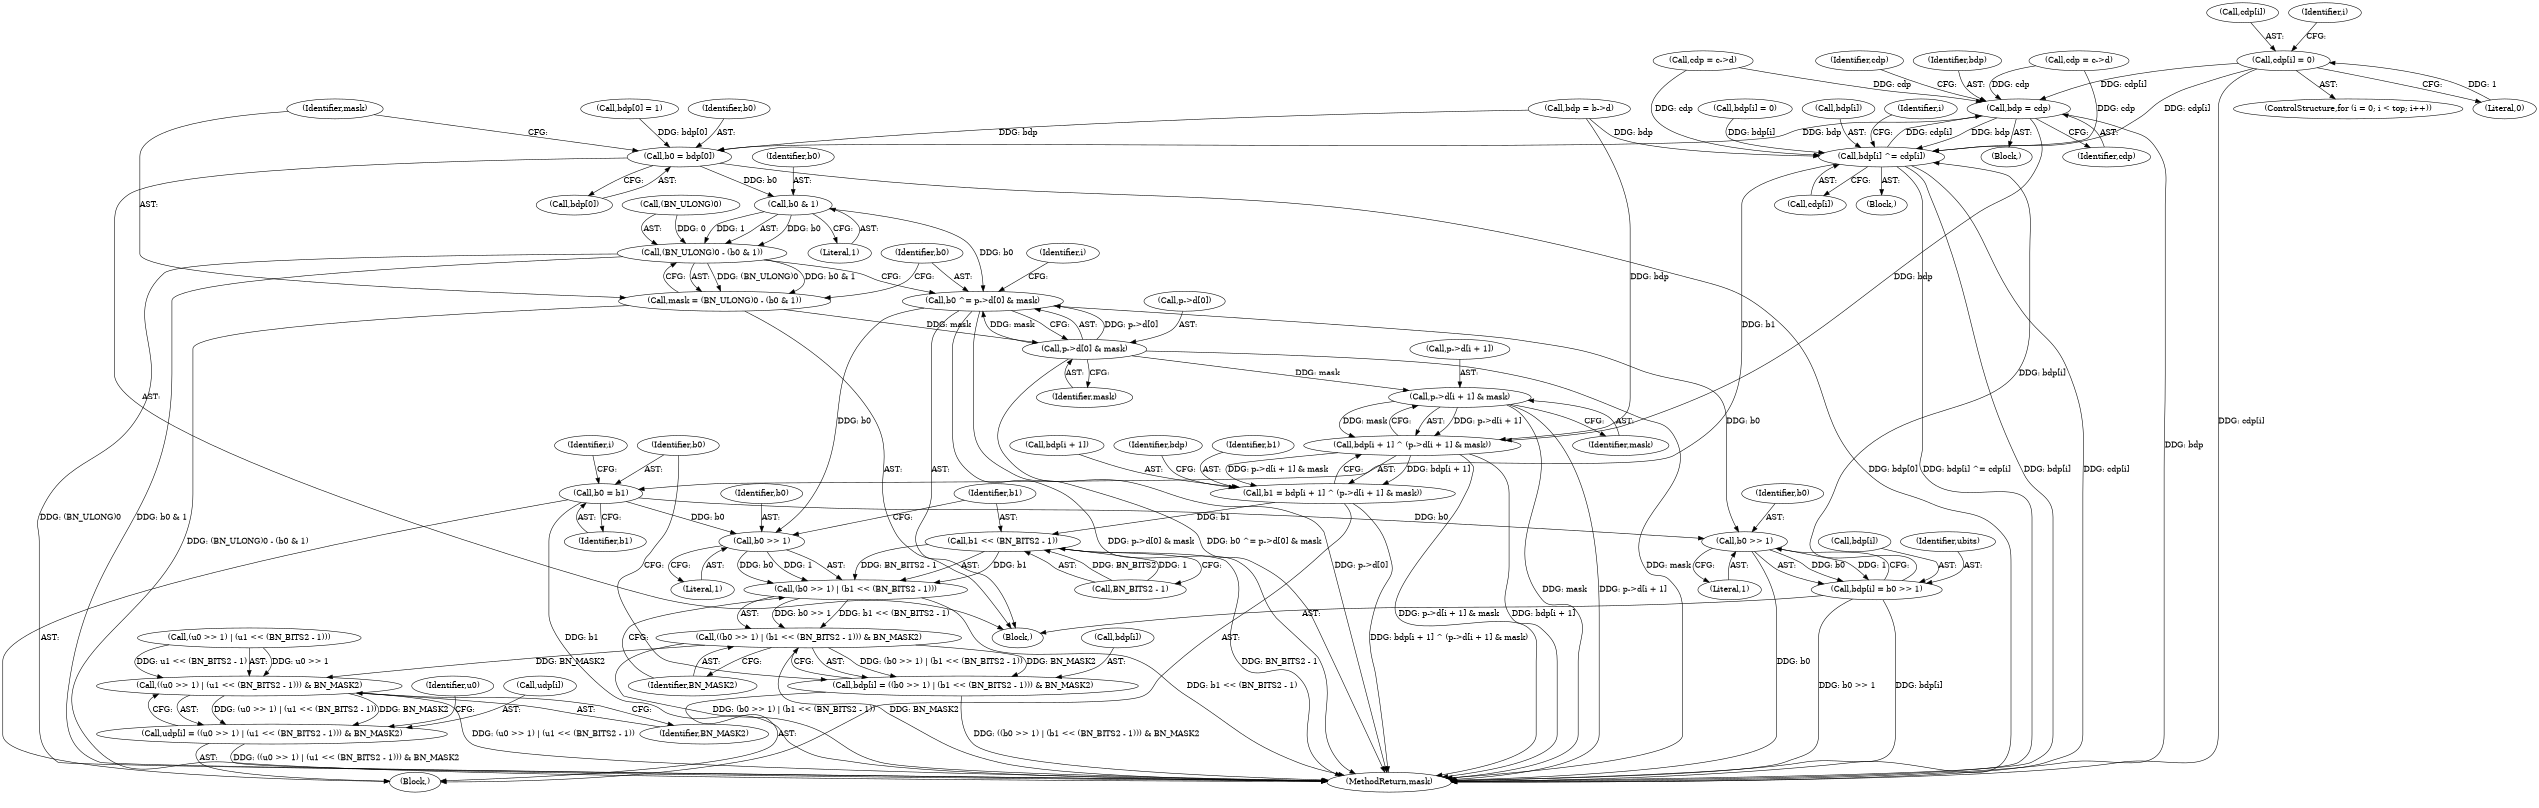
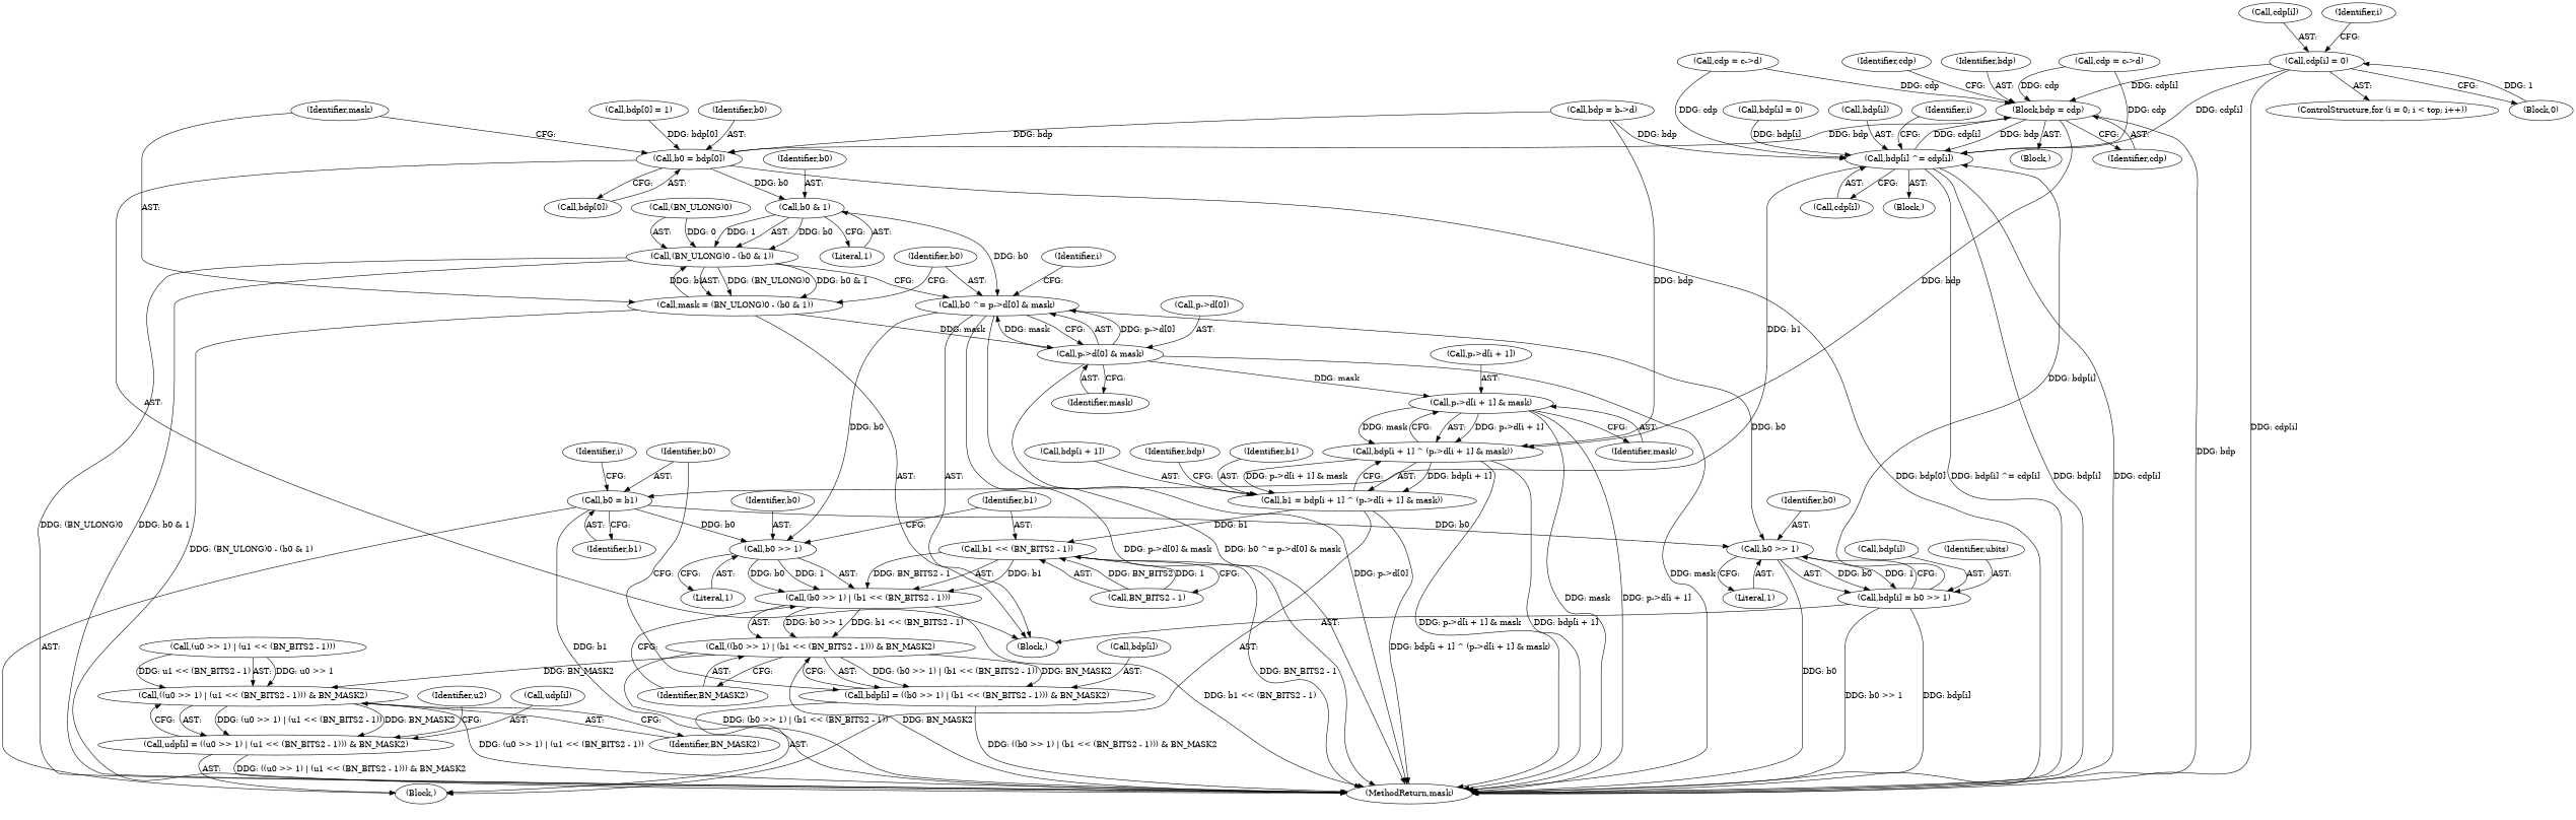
  digraph {
    n1 [label="(Call,cdp[i] = 0)"]
-   n2 [label="(Call,bdp = cdp)"]
+   n2 [label="(Block,bdp = cdp)"]
    n3 [label="(Call,bdp[i] ^= cdp[i])"]
    n4 [label="(MethodReturn,mask)"]
    n5 [label="(ControlStructure,for (i = 0; i < top; i++))"]
-   n6 [label="(Literal,0)"]
+   n6 [label="(Block,0)"]
    n7 [label="(Call,b0 = bdp[0])"]
    n8 [label="(Call,bdp[i + 1] ^ (p->d[i + 1] & mask))"]
    n9 [label="(Identifier,cdp)"]
    n10 [label="(Block,)"]
    n11 [label="(Call,cdp[i])"]
    n12 [label="(Block,)"]
    n13 [label="(Call,b0 = b1)"]
    n14 [label="(Call,b0 & 1)"]
    n15 [label="(Block,)"]
    n16 [label="(Call,bdp[0])"]
    n17 [label="(Call,p->d[i + 1] & mask)"]
    n18 [label="(Call,b1 = bdp[i + 1] ^ (p->d[i + 1] & mask))"]
    n19 [label="(Call,(BN_ULONG)0 - (b0 & 1))"]
    n20 [label="(Call,b0 ^= p->d[0] & mask)"]
    n21 [label="(Literal,1)"]
    n22 [label="(Call,mask = (BN_ULONG)0 - (b0 & 1))"]
    n23 [label="(Call,p->d[0] & mask)"]
    n24 [label="(Call,b0 >> 1)"]
    n25 [label="(Call,b0 >> 1)"]
    n26 [label="(Identifier,mask)"]
    n27 [label="(Identifier,mask)"]
    n28 [label="(Call,(b0 >> 1) | (b1 << (BN_BITS2 - 1)))"]
    n29 [label="(Literal,1)"]
    n30 [label="(Call,bdp[i] = b0 >> 1)"]
    n31 [label="(Literal,1)"]
    n32 [label="(Call,((b0 >> 1) | (b1 << (BN_BITS2 - 1))) & BN_MASK2)"]
    n33 [label="(Call,((u0 >> 1) | (u1 << (BN_BITS2 - 1))) & BN_MASK2)"]
    n34 [label="(Call,bdp[i] = ((b0 >> 1) | (b1 << (BN_BITS2 - 1))) & BN_MASK2)"]
    n35 [label="(Identifier,BN_MASK2)"]
    n36 [label="(Call,b1 << (BN_BITS2 - 1))"]
    n37 [label="(Call,BN_BITS2 - 1)"]
    n38 [label="(Call,udp[i] = ((u0 >> 1) | (u1 << (BN_BITS2 - 1))) & BN_MASK2)"]
    n39 [label="(Identifier,BN_MASK2)"]
    n40 [label="(Block,)"]
    n41 [label="(Identifier,b1)"]
    n42 [label="(Call,cdp = c->d)"]
    n43 [label="(Call,cdp = c->d)"]
    n44 [label="(Identifier,cdp)"]
    n45 [label="(Call,(u0 >> 1) | (u1 << (BN_BITS2 - 1)))"]
    n46 [label="(Call,bdp[i] = 0)"]
-   n47 [label="(Identifier,u0)"]
+   n47 [label="(Identifier,u2)"]
    n48 [label="(Identifier,b0)"]
    n49 [label="(Identifier,b1)"]
    n50 [label="(Call,p->d[i + 1])"]
    n51 [label="(Identifier,b1)"]
    n52 [label="(Call,bdp[0] = 1)"]
    n53 [label="(Call,(BN_ULONG)0)"]
    n54 [label="(Call,bdp[i])"]
    n55 [label="(Identifier,bdp)"]
    n56 [label="(Call,bdp = b->d)"]
    n57 [label="(Identifier,b0)"]
    n58 [label="(Identifier,i)"]
    n59 [label="(Identifier,b0)"]
    n60 [label="(Identifier,b0)"]
    n61 [label="(Call,bdp[i + 1])"]
    n62 [label="(Call,cdp[i])"]
    n63 [label="(Call,bdp[i])"]
    n64 [label="(Identifier,b0)"]
    n65 [label="(Call,bdp[i])"]
    n66 [label="(Identifier,i)"]
    n67 [label="(Call,udp[i])"]
    n68 [label="(Identifier,b0)"]
    n69 [label="(Call,p->d[0])"]
    n70 [label="(Identifier,i)"]
    n71 [label="(Identifier,ubits)"]
    n72 [label="(Identifier,mask)"]
    n73 [label="(Identifier,i)"]
    n74 [label="(Identifier,bdp)"]
    n1 -> n2 [label="DDG: cdp[i]"]
    n1 -> n3 [label="DDG: cdp[i]"]
    n1 -> n4 [label="DDG: cdp[i]"]
    n1 -> n5 [label="AST: "]
    n1 -> n6 [label="CFG: "]
    n2 -> n3 [label="DDG: bdp"]
    n2 -> n4 [label="DDG: bdp"]
    n2 -> n7 [label="DDG: bdp"]
    n2 -> n8 [label="DDG: bdp"]
    n2 -> n9 [label="CFG: "]
    n2 -> n10 [label="AST: "]
    n3 -> n2 [label="DDG: cdp[i]"]
    n3 -> n4 [label="DDG: bdp[i] ^= cdp[i]"]
    n3 -> n4 [label="DDG: bdp[i]"]
    n3 -> n4 [label="DDG: cdp[i]"]
    n3 -> n11 [label="CFG: "]
    n3 -> n12 [label="AST: "]
    n3 -> n13 [label="DDG: b1"]
    n6 -> n1 [label="DDG: 1"]
    n7 -> n4 [label="DDG: bdp[0]"]
    n7 -> n14 [label="DDG: b0"]
    n7 -> n15 [label="AST: "]
    n7 -> n16 [label="CFG: "]
    n8 -> n4 [label="DDG: p->d[i + 1] & mask"]
    n8 -> n4 [label="DDG: bdp[i + 1]"]
    n8 -> n17 [label="CFG: "]
    n8 -> n18 [label="AST: "]
    n8 -> n18 [label="DDG: bdp[i + 1]"]
    n8 -> n18 [label="DDG: p->d[i + 1] & mask"]
    n9 -> n2 [label="AST: "]
    n11 -> n3 [label="AST: "]
    n13 -> n4 [label="DDG: b1"]
    n13 -> n24 [label="DDG: b0"]
    n13 -> n25 [label="DDG: b0"]
    n13 -> n40 [label="AST: "]
    n13 -> n41 [label="CFG: "]
    n14 -> n19 [label="AST: "]
    n14 -> n19 [label="DDG: b0"]
    n14 -> n19 [label="DDG: 1"]
    n14 -> n20 [label="DDG: b0"]
    n14 -> n21 [label="CFG: "]
    n16 -> n7 [label="AST: "]
    n17 -> n4 [label="DDG: mask"]
    n17 -> n4 [label="DDG: p->d[i + 1]"]
    n17 -> n8 [label="AST: "]
    n17 -> n8 [label="DDG: p->d[i + 1]"]
    n17 -> n8 [label="DDG: mask"]
    n17 -> n27 [label="CFG: "]
    n18 -> n4 [label="DDG: bdp[i + 1] ^ (p->d[i + 1] & mask)"]
    n18 -> n8 [label="CFG: "]
    n18 -> n36 [label="DDG: b1"]
    n18 -> n40 [label="AST: "]
    n19 -> n4 [label="DDG: (BN_ULONG)0"]
    n19 -> n4 [label="DDG: b0 & 1"]
    n19 -> n20 [label="CFG: "]
    n19 -> n22 [label="AST: "]
    n19 -> n22 [label="DDG: (BN_ULONG)0"]
    n19 -> n22 [label="DDG: b0 & 1"]
    n20 -> n4 [label="DDG: p->d[0] & mask"]
    n20 -> n4 [label="DDG: b0 ^= p->d[0] & mask"]
    n20 -> n15 [label="AST: "]
    n20 -> n23 [label="CFG: "]
    n20 -> n24 [label="DDG: b0"]
    n20 -> n25 [label="DDG: b0"]
    n21 -> n14 [label="AST: "]
    n22 -> n4 [label="DDG: (BN_ULONG)0 - (b0 & 1)"]
    n22 -> n15 [label="AST: "]
-   n22 -> n19 [label="CFG: "]
+   n22 -> n19 [label="DDG: b1"]
    n22 -> n23 [label="DDG: mask"]
    n23 -> n4 [label="DDG: p->d[0]"]
    n23 -> n4 [label="DDG: mask"]
    n23 -> n17 [label="DDG: mask"]
    n23 -> n20 [label="AST: "]
    n23 -> n20 [label="DDG: p->d[0]"]
    n23 -> n20 [label="DDG: mask"]
    n23 -> n26 [label="CFG: "]
    n24 -> n28 [label="AST: "]
    n24 -> n28 [label="DDG: b0"]
    n24 -> n28 [label="DDG: 1"]
    n24 -> n29 [label="CFG: "]
    n25 -> n4 [label="DDG: b0"]
    n25 -> n30 [label="AST: "]
    n25 -> n30 [label="DDG: b0"]
    n25 -> n30 [label="DDG: 1"]
    n25 -> n31 [label="CFG: "]
    n26 -> n23 [label="AST: "]
    n27 -> n17 [label="AST: "]
    n28 -> n4 [label="DDG: b1 << (BN_BITS2 - 1)"]
    n28 -> n32 [label="AST: "]
    n28 -> n32 [label="DDG: b0 >> 1"]
    n28 -> n32 [label="DDG: b1 << (BN_BITS2 - 1)"]
    n29 -> n24 [label="AST: "]
    n30 -> n3 [label="DDG: bdp[i]"]
    n30 -> n4 [label="DDG: b0 >> 1"]
    n30 -> n4 [label="DDG: bdp[i]"]
    n30 -> n15 [label="AST: "]
    n30 -> n25 [label="CFG: "]
    n31 -> n25 [label="AST: "]
    n32 -> n4 [label="DDG: (b0 >> 1) | (b1 << (BN_BITS2 - 1))"]
    n32 -> n4 [label="DDG: BN_MASK2"]
    n32 -> n33 [label="DDG: BN_MASK2"]
    n32 -> n34 [label="AST: "]
    n32 -> n34 [label="DDG: (b0 >> 1) | (b1 << (BN_BITS2 - 1))"]
    n32 -> n34 [label="DDG: BN_MASK2"]
    n32 -> n35 [label="CFG: "]
    n33 -> n4 [label="DDG: (u0 >> 1) | (u1 << (BN_BITS2 - 1))"]
    n33 -> n38 [label="AST: "]
    n33 -> n38 [label="DDG: (u0 >> 1) | (u1 << (BN_BITS2 - 1))"]
    n33 -> n38 [label="DDG: BN_MASK2"]
    n33 -> n39 [label="CFG: "]
    n34 -> n4 [label="DDG: ((b0 >> 1) | (b1 << (BN_BITS2 - 1))) & BN_MASK2"]
    n34 -> n32 [label="CFG: "]
    n34 -> n40 [label="AST: "]
    n35 -> n28 [label="CFG: "]
    n35 -> n32 [label="AST: "]
    n36 -> n4 [label="DDG: BN_BITS2 - 1"]
    n36 -> n28 [label="AST: "]
    n36 -> n28 [label="DDG: b1"]
    n36 -> n28 [label="DDG: BN_BITS2 - 1"]
    n36 -> n37 [label="CFG: "]
    n37 -> n36 [label="AST: "]
    n37 -> n36 [label="DDG: BN_BITS2"]
    n37 -> n36 [label="DDG: 1"]
    n38 -> n4 [label="DDG: ((u0 >> 1) | (u1 << (BN_BITS2 - 1))) & BN_MASK2"]
    n38 -> n33 [label="CFG: "]
    n38 -> n40 [label="AST: "]
    n39 -> n33 [label="AST: "]
    n41 -> n13 [label="AST: "]
    n42 -> n2 [label="DDG: cdp"]
    n42 -> n3 [label="DDG: cdp"]
    n43 -> n2 [label="DDG: cdp"]
    n43 -> n3 [label="DDG: cdp"]
    n44 -> n2 [label="CFG: "]
    n45 -> n33 [label="AST: "]
    n45 -> n33 [label="DDG: u0 >> 1"]
    n45 -> n33 [label="DDG: u1 << (BN_BITS2 - 1)"]
    n46 -> n3 [label="DDG: bdp[i]"]
    n47 -> n38 [label="CFG: "]
    n48 -> n25 [label="AST: "]
    n49 -> n24 [label="CFG: "]
    n49 -> n36 [label="AST: "]
    n50 -> n17 [label="AST: "]
    n51 -> n18 [label="AST: "]
    n52 -> n7 [label="DDG: bdp[0]"]
    n53 -> n19 [label="AST: "]
    n53 -> n19 [label="DDG: 0"]
    n54 -> n3 [label="AST: "]
    n55 -> n2 [label="AST: "]
    n56 -> n3 [label="DDG: bdp"]
    n56 -> n7 [label="DDG: bdp"]
    n56 -> n8 [label="DDG: bdp"]
    n57 -> n14 [label="AST: "]
    n58 -> n3 [label="CFG: "]
    n59 -> n24 [label="AST: "]
    n60 -> n13 [label="AST: "]
    n60 -> n34 [label="CFG: "]
    n61 -> n18 [label="AST: "]
    n62 -> n1 [label="AST: "]
    n63 -> n34 [label="AST: "]
    n64 -> n20 [label="AST: "]
    n64 -> n22 [label="CFG: "]
    n65 -> n30 [label="AST: "]
    n66 -> n13 [label="CFG: "]
    n67 -> n38 [label="AST: "]
    n68 -> n7 [label="AST: "]
    n69 -> n23 [label="AST: "]
    n70 -> n1 [label="CFG: "]
    n71 -> n30 [label="AST: "]
    n72 -> n7 [label="CFG: "]
    n72 -> n22 [label="AST: "]
    n73 -> n20 [label="CFG: "]
    n74 -> n18 [label="CFG: "]
  }
